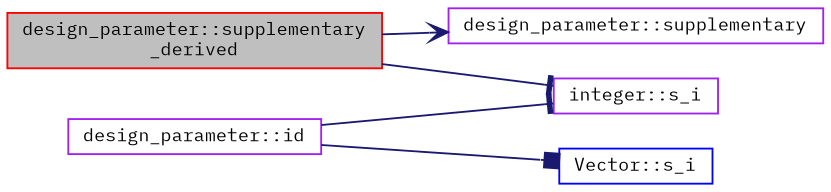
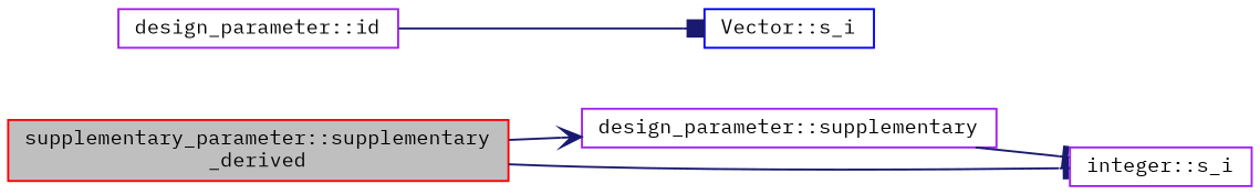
  digraph {
    fontname="IBM Plex Mono"
    rankdir=LR
    node [color=purple fillcolor=white fontname="IBM Plex Mono" fontsize=10 shape=record style=filled]
    edge [arrowhead=tee color=midnightblue fontname="IBM Plex Mono" fontsize=10 labelfontname=Helvetica labelfontsize=10 style=solid]
-   n1 [color=red fillcolor=grey75 fontcolor=black height=0.2 label="design_parameter::supplementary\l_derived" width=0.4]
+   n1 [color=red fillcolor=grey75 fontcolor=black height=0.2 label="supplementary_parameter::supplementary\l_derived" width=0.4]
    n2 [height=0.2 label="design_parameter::supplementary" width=0.4]
    n3 [height=0.2 label="integer::s_i" width=0.4]
    n4 [height=0.2 label="design_parameter::id" width=0.4]
    n5 [color=blue height=0.2 label="Vector::s_i" width=0.4]
    n1 -> n2 [arrowhead=vee]
    n1 -> n3
-   n4 -> n3
+   n2 -> n3
    n4 -> n5 [arrowhead=box]
  }
